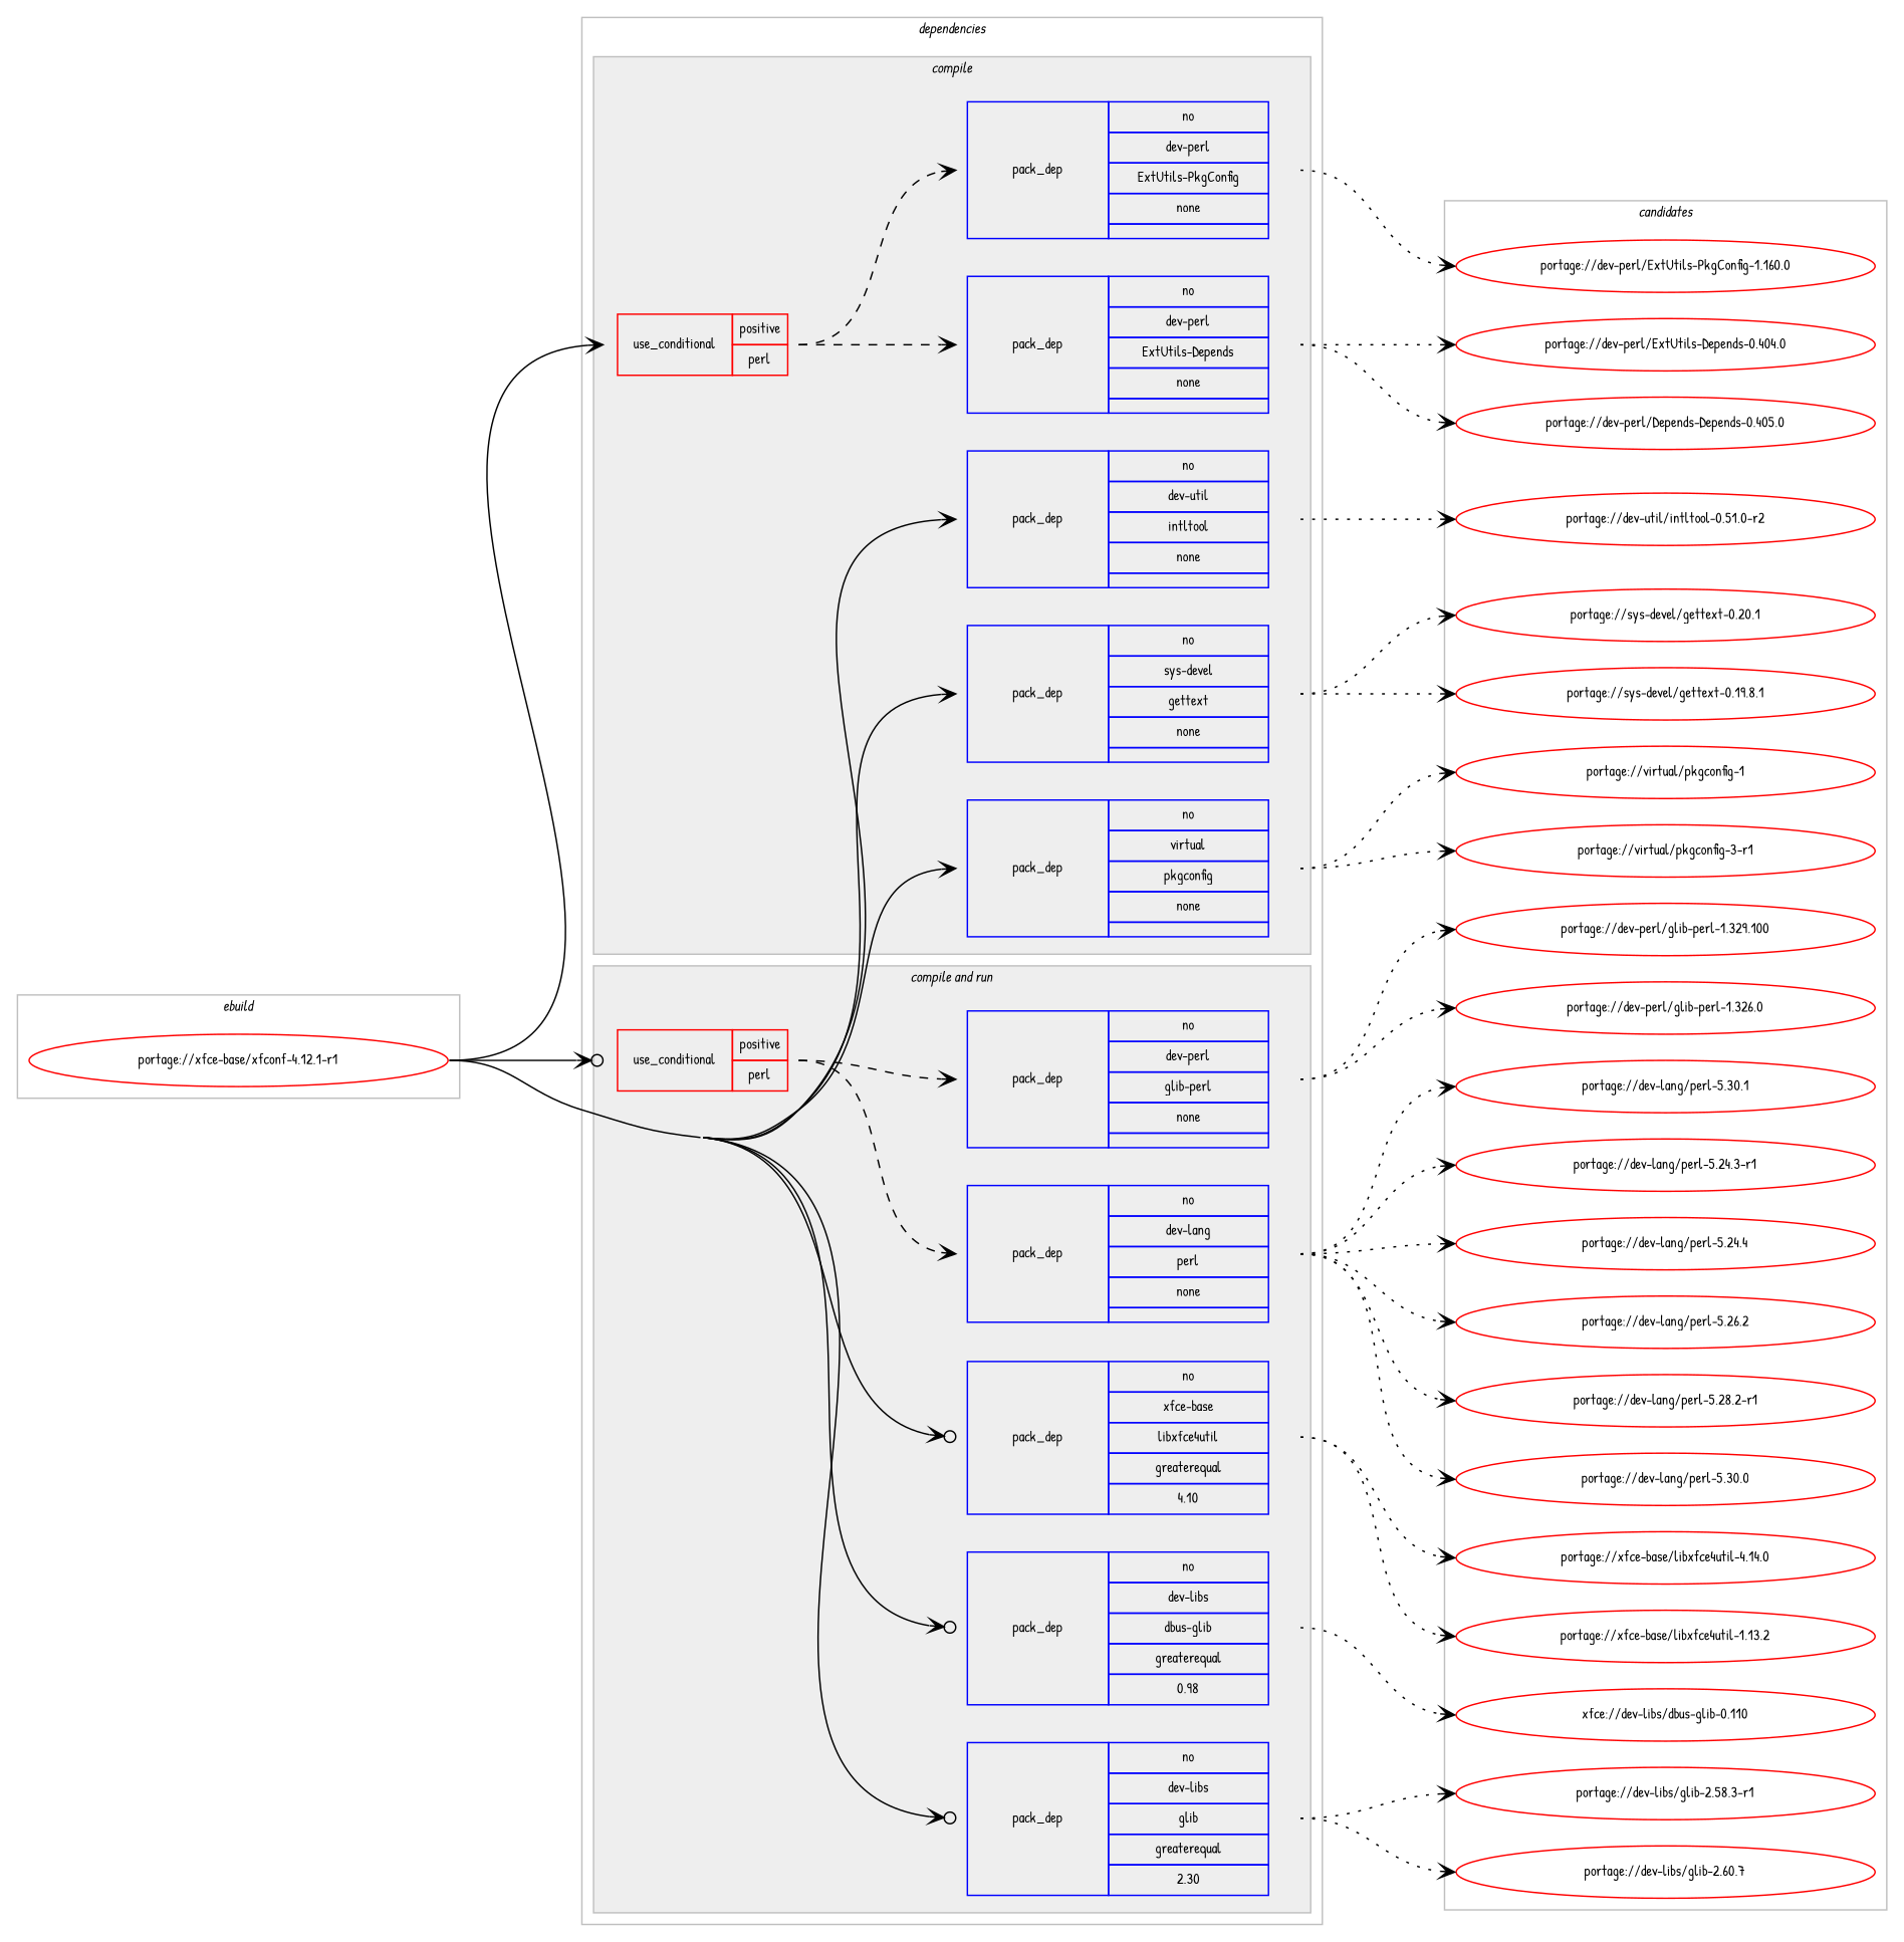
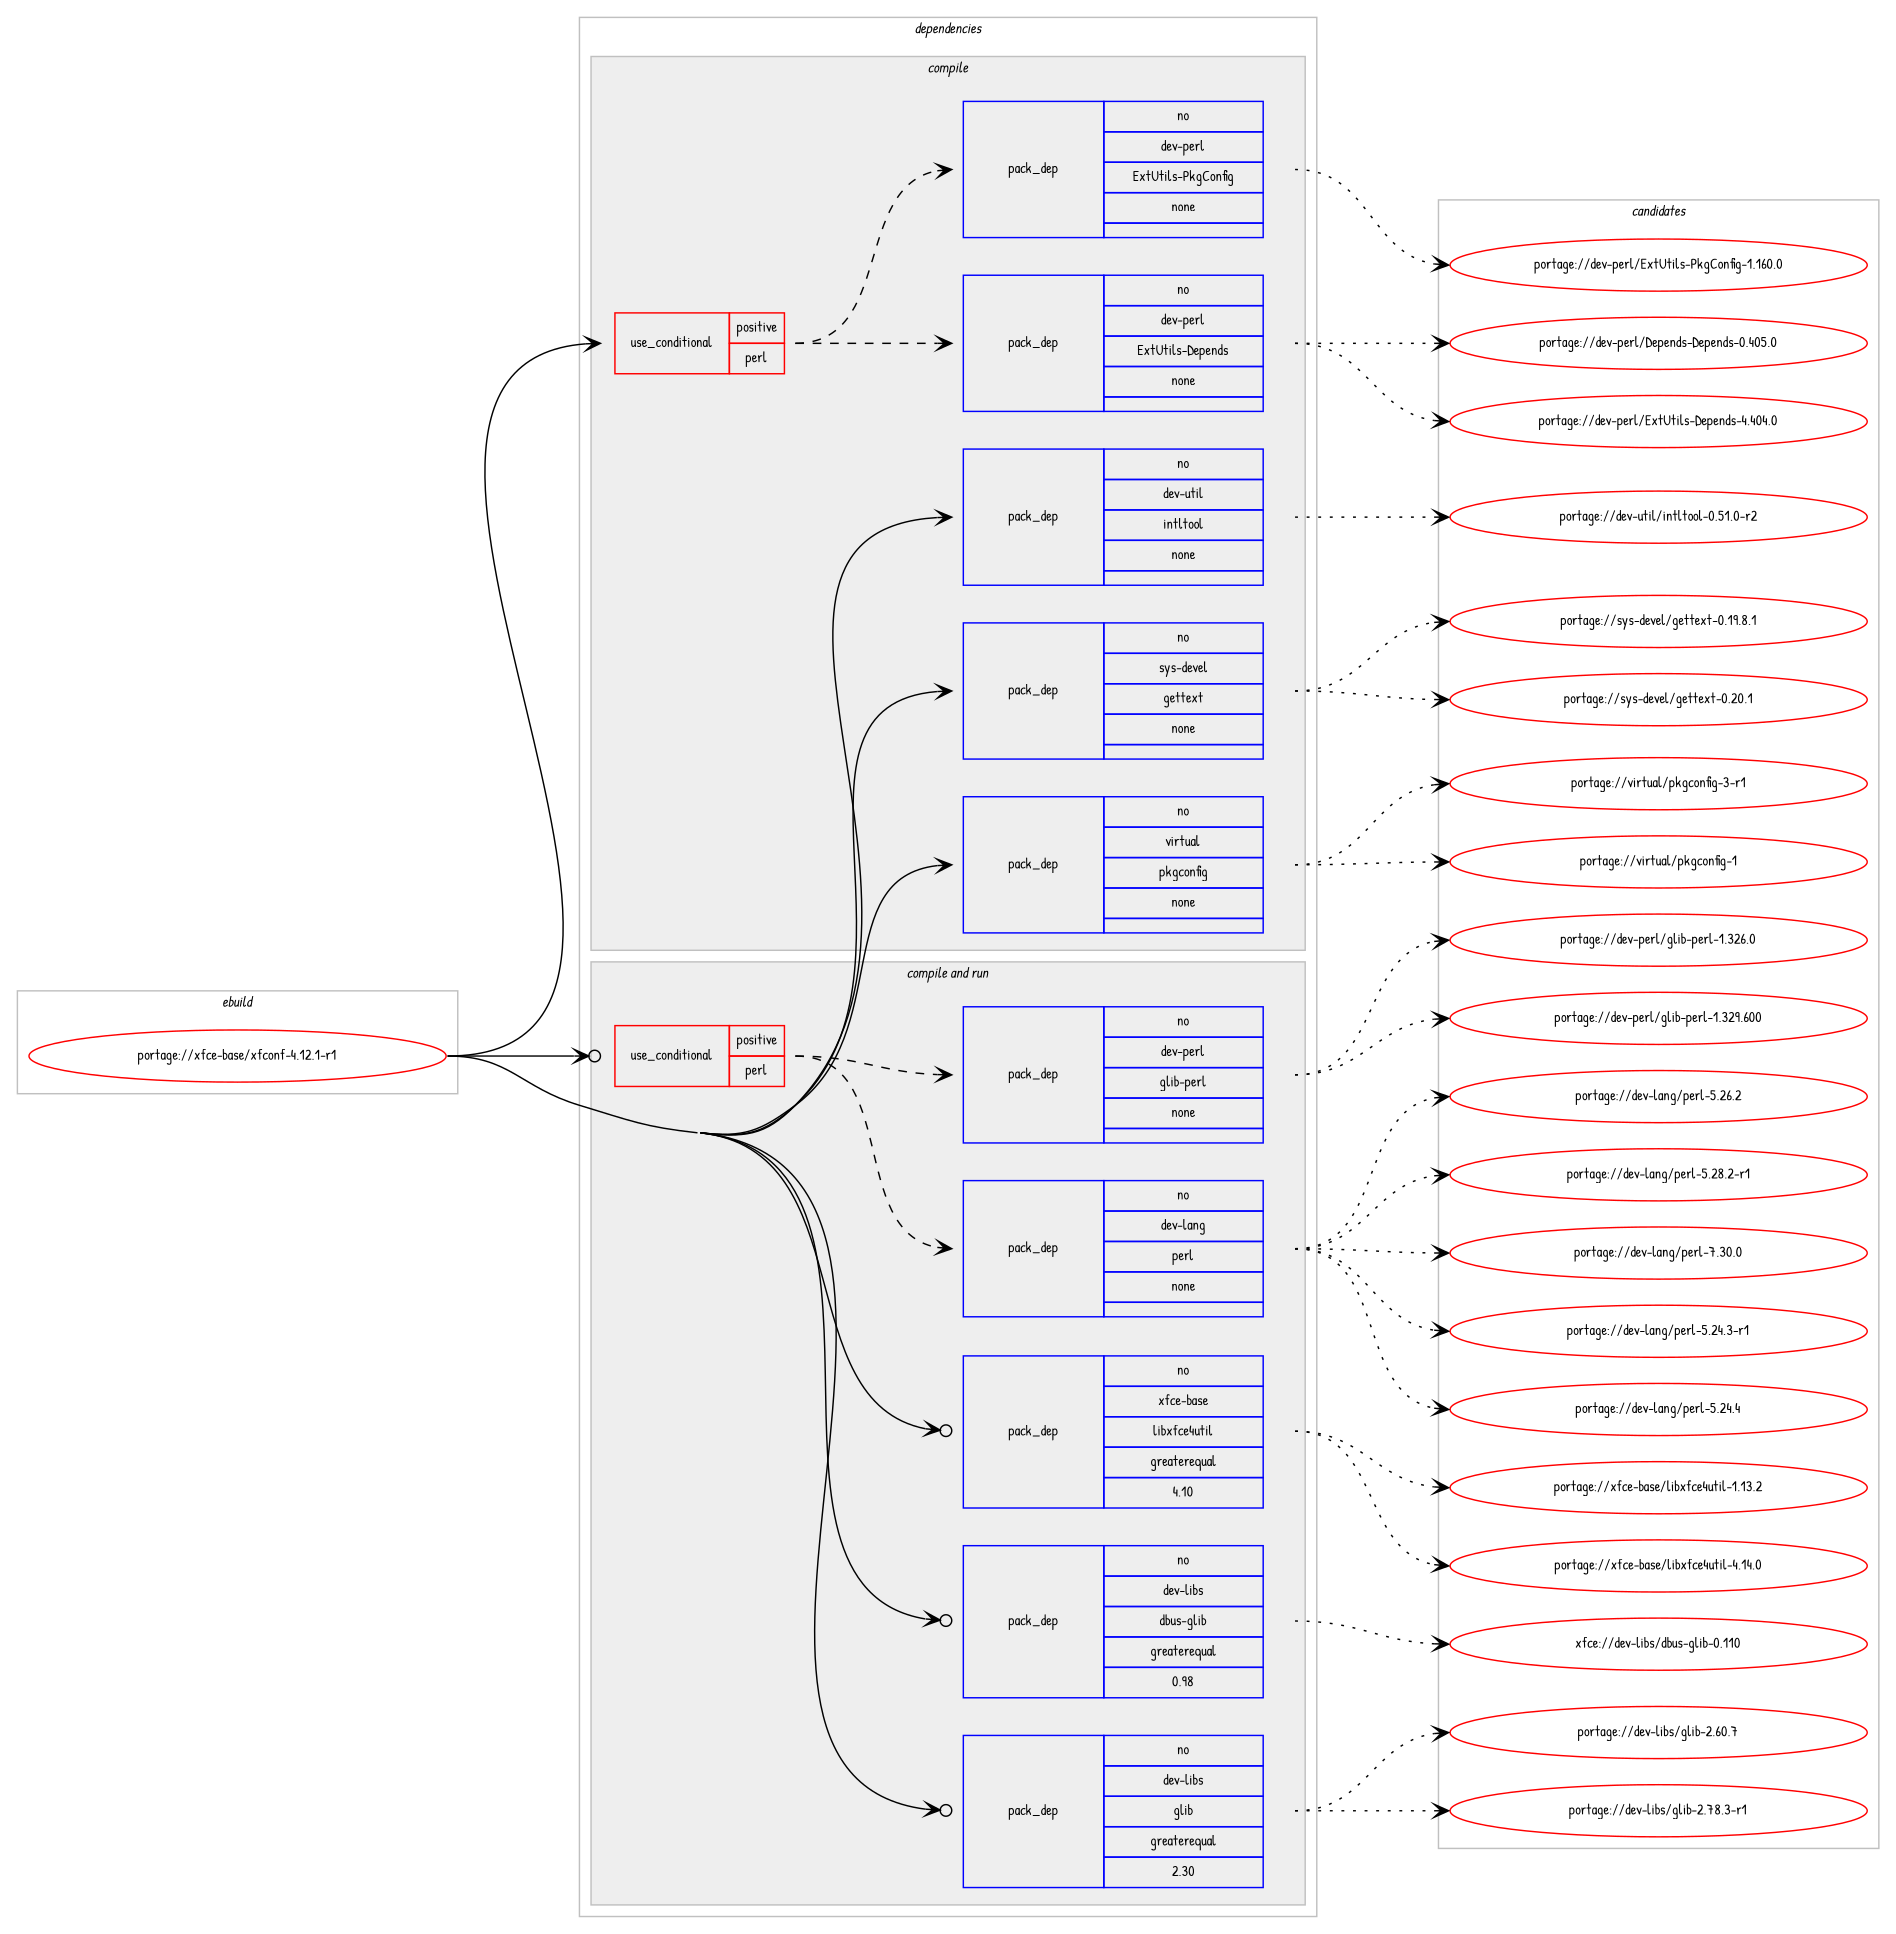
  digraph {
    compound=true
    concentrate=true
    fontname="Patrick Hand"
    fontsize=10
    newrank=true
    rankdir=LR
    ranksep=1.5
    node [color=red fontname="Patrick Hand" fontsize=10]
    edge [arrowhead=vee fontname="Patrick Hand" headport=w style=dotted tailport=e weight=100]
    n1 [label="portage://xfce-base/xfconf-4.12.1-r1" width=4]
    n2 [color=blue label=<<TABLE BORDER="0" CELLBORDER="1" CELLSPACING="0" CELLPADDING="4" WIDTH="220"><TR><TD ROWSPAN="6" CELLPADDING="30">pack_dep</TD></TR><TR><TD WIDTH="110">no</TD></TR><TR><TD>dev-perl</TD></TR><TR><TD>ExtUtils-Depends</TD></TR><TR><TD>none</TD></TR><TR><TD></TD></TR></TABLE>> shape=none]
    n3 [color=blue label=<<TABLE BORDER="0" CELLBORDER="1" CELLSPACING="0" CELLPADDING="4" WIDTH="220"><TR><TD ROWSPAN="6" CELLPADDING="30">pack_dep</TD></TR><TR><TD WIDTH="110">no</TD></TR><TR><TD>dev-perl</TD></TR><TR><TD>ExtUtils-PkgConfig</TD></TR><TR><TD>none</TD></TR><TR><TD></TD></TR></TABLE>> shape=none]
    n4 [label=<<TABLE BORDER="0" CELLBORDER="1" CELLSPACING="0" CELLPADDING="4"><TR><TD ROWSPAN="3" CELLPADDING="10">use_conditional</TD></TR><TR><TD>positive</TD></TR><TR><TD>perl</TD></TR></TABLE>> shape=none]
    n5 [color=blue label=<<TABLE BORDER="0" CELLBORDER="1" CELLSPACING="0" CELLPADDING="4" WIDTH="220"><TR><TD ROWSPAN="6" CELLPADDING="30">pack_dep</TD></TR><TR><TD WIDTH="110">no</TD></TR><TR><TD>dev-util</TD></TR><TR><TD>intltool</TD></TR><TR><TD>none</TD></TR><TR><TD></TD></TR></TABLE>> shape=none]
    n6 [color=blue label=<<TABLE BORDER="0" CELLBORDER="1" CELLSPACING="0" CELLPADDING="4" WIDTH="220"><TR><TD ROWSPAN="6" CELLPADDING="30">pack_dep</TD></TR><TR><TD WIDTH="110">no</TD></TR><TR><TD>sys-devel</TD></TR><TR><TD>gettext</TD></TR><TR><TD>none</TD></TR><TR><TD></TD></TR></TABLE>> shape=none]
    n7 [color=blue label=<<TABLE BORDER="0" CELLBORDER="1" CELLSPACING="0" CELLPADDING="4" WIDTH="220"><TR><TD ROWSPAN="6" CELLPADDING="30">pack_dep</TD></TR><TR><TD WIDTH="110">no</TD></TR><TR><TD>virtual</TD></TR><TR><TD>pkgconfig</TD></TR><TR><TD>none</TD></TR><TR><TD></TD></TR></TABLE>> shape=none]
    n8 [color=blue label=<<TABLE BORDER="0" CELLBORDER="1" CELLSPACING="0" CELLPADDING="4" WIDTH="220"><TR><TD ROWSPAN="6" CELLPADDING="30">pack_dep</TD></TR><TR><TD WIDTH="110">no</TD></TR><TR><TD>dev-lang</TD></TR><TR><TD>perl</TD></TR><TR><TD>none</TD></TR><TR><TD></TD></TR></TABLE>> shape=none]
    n9 [color=blue label=<<TABLE BORDER="0" CELLBORDER="1" CELLSPACING="0" CELLPADDING="4" WIDTH="220"><TR><TD ROWSPAN="6" CELLPADDING="30">pack_dep</TD></TR><TR><TD WIDTH="110">no</TD></TR><TR><TD>dev-perl</TD></TR><TR><TD>glib-perl</TD></TR><TR><TD>none</TD></TR><TR><TD></TD></TR></TABLE>> shape=none]
    n10 [label=<<TABLE BORDER="0" CELLBORDER="1" CELLSPACING="0" CELLPADDING="4"><TR><TD ROWSPAN="3" CELLPADDING="10">use_conditional</TD></TR><TR><TD>positive</TD></TR><TR><TD>perl</TD></TR></TABLE>> shape=none]
    n11 [color=blue label=<<TABLE BORDER="0" CELLBORDER="1" CELLSPACING="0" CELLPADDING="4" WIDTH="220"><TR><TD ROWSPAN="6" CELLPADDING="30">pack_dep</TD></TR><TR><TD WIDTH="110">no</TD></TR><TR><TD>dev-libs</TD></TR><TR><TD>dbus-glib</TD></TR><TR><TD>greaterequal</TD></TR><TR><TD>0.98</TD></TR></TABLE>> shape=none]
    n12 [color=blue label=<<TABLE BORDER="0" CELLBORDER="1" CELLSPACING="0" CELLPADDING="4" WIDTH="220"><TR><TD ROWSPAN="6" CELLPADDING="30">pack_dep</TD></TR><TR><TD WIDTH="110">no</TD></TR><TR><TD>dev-libs</TD></TR><TR><TD>glib</TD></TR><TR><TD>greaterequal</TD></TR><TR><TD>2.30</TD></TR></TABLE>> shape=none]
    n13 [color=blue label=<<TABLE BORDER="0" CELLBORDER="1" CELLSPACING="0" CELLPADDING="4" WIDTH="220"><TR><TD ROWSPAN="6" CELLPADDING="30">pack_dep</TD></TR><TR><TD WIDTH="110">no</TD></TR><TR><TD>xfce-base</TD></TR><TR><TD>libxfce4util</TD></TR><TR><TD>greaterequal</TD></TR><TR><TD>4.10</TD></TR></TABLE>> shape=none]
-   n14 [label="portage://dev-perl/ExtUtils-Depends-0.404.0" width=4]
+   n14 [label="portage://dev-perl/ExtUtils-Depends-4.404.0" width=4]
    n15 [label="portage://dev-perl/Depends-Depends-0.405.0" width=4]
    n16 [label="portage://dev-perl/ExtUtils-PkgConfig-1.160.0" width=4]
    n17 [label="portage://dev-util/intltool-0.51.0-r2" width=4]
    n18 [label="portage://sys-devel/gettext-0.19.8.1" width=4]
    n19 [label="portage://sys-devel/gettext-0.20.1" width=4]
    n20 [label="portage://virtual/pkgconfig-3-r1" width=4]
    n21 [label="portage://virtual/pkgconfig-1" width=4]
    n22 [label="portage://dev-lang/perl-5.24.3-r1" width=4]
    n23 [label="portage://dev-lang/perl-5.24.4" width=4]
    n24 [label="portage://dev-lang/perl-5.26.2" width=4]
    n25 [label="portage://dev-lang/perl-5.28.2-r1" width=4]
-   n26 [label="portage://dev-lang/perl-5.30.0" width=4]
-   n27 [label="portage://dev-lang/perl-5.30.1" width=4]
+   n26 [label="portage://dev-lang/perl-7.30.0" width=4]
    n28 [label="portage://dev-perl/glib-perl-1.326.0" width=4]
-   n29 [label="portage://dev-perl/glib-perl-1.329.100" width=4]
+   n29 [label="portage://dev-perl/glib-perl-1.329.600" width=4]
    n30 [label="xfce://dev-libs/dbus-glib-0.110" width=4]
-   n31 [label="portage://dev-libs/glib-2.58.3-r1" width=4]
+   n31 [label="portage://dev-libs/glib-2.78.3-r1" width=4]
    n32 [label="portage://dev-libs/glib-2.60.7" width=4]
    n33 [label="portage://xfce-base/libxfce4util-1.13.2" width=4]
    n34 [label="portage://xfce-base/libxfce4util-4.14.0" width=4]
    subgraph cluster_1 {
      color=gray
      label=<<i>ebuild</i>>
      rank=same
      n1
    }
    subgraph cluster_2 {
      color=gray
      label=<<i>dependencies</i>>
      subgraph cluster_3 {
        color=gray
        fillcolor="#eeeeee"
        label=<<i>compile</i>>
        style=filled
        subgraph sub_4 {
          color=gray
          fillcolor="#eeeeee"
          label=<<i>compile</i>>
          style=filled
          n4
          subgraph sub_5 {
            color=gray
            fillcolor="#eeeeee"
            label=<<i>compile</i>>
            style=filled
            n2
          }
          subgraph sub_6 {
            color=gray
            fillcolor="#eeeeee"
            label=<<i>compile</i>>
            style=filled
            n3
          }
        }
        subgraph sub_7 {
          color=gray
          fillcolor="#eeeeee"
          label=<<i>compile</i>>
          style=filled
          n5
        }
        subgraph sub_8 {
          color=gray
          fillcolor="#eeeeee"
          label=<<i>compile</i>>
          style=filled
          n6
        }
        subgraph sub_9 {
          color=gray
          fillcolor="#eeeeee"
          label=<<i>compile</i>>
          style=filled
          n7
        }
      }
      subgraph cluster_10 {
        color=gray
        fillcolor="#eeeeee"
        label=<<i>compile and run</i>>
        style=filled
        subgraph sub_11 {
          color=gray
          fillcolor="#eeeeee"
          label=<<i>compile and run</i>>
          style=filled
          n10
          subgraph sub_12 {
            color=gray
            fillcolor="#eeeeee"
            label=<<i>compile and run</i>>
            style=filled
            n8
          }
          subgraph sub_13 {
            color=gray
            fillcolor="#eeeeee"
            label=<<i>compile and run</i>>
            style=filled
            n9
          }
        }
        subgraph sub_14 {
          color=gray
          fillcolor="#eeeeee"
          label=<<i>compile and run</i>>
          style=filled
          n11
        }
        subgraph sub_15 {
          color=gray
          fillcolor="#eeeeee"
          label=<<i>compile and run</i>>
          style=filled
          n12
        }
        subgraph sub_16 {
          color=gray
          fillcolor="#eeeeee"
          label=<<i>compile and run</i>>
          style=filled
          n13
        }
      }
      subgraph cluster_17 {
        color=gray
        fillcolor="#eeeeee"
        label=<<i>run</i>>
        style=filled
      }
    }
    subgraph cluster_18 {
      color=gray
      label=<<i>candidates</i>>
      rank=same
      subgraph sub_19 {
        color=black
        label=<<i>candidates</i>>
        nodesep=1
        rank=same
        n14
        n15
      }
      subgraph sub_20 {
        color=black
        label=<<i>candidates</i>>
        nodesep=1
        rank=same
        n16
      }
      subgraph sub_21 {
        color=black
        label=<<i>candidates</i>>
        nodesep=1
        rank=same
        n17
      }
      subgraph sub_22 {
        color=black
        label=<<i>candidates</i>>
        nodesep=1
        rank=same
        n18
        n19
      }
      subgraph sub_23 {
        color=black
        label=<<i>candidates</i>>
        nodesep=1
        rank=same
        n20
        n21
      }
      subgraph sub_24 {
        color=black
        label=<<i>candidates</i>>
        nodesep=1
        rank=same
        n22
        n23
        n24
        n25
        n26
-       n27
      }
      subgraph sub_25 {
        color=black
        label=<<i>candidates</i>>
        nodesep=1
        rank=same
        n28
        n29
      }
      subgraph sub_26 {
        color=black
        label=<<i>candidates</i>>
        nodesep=1
        rank=same
        n30
      }
      subgraph sub_27 {
        color=black
        label=<<i>candidates</i>>
        nodesep=1
        rank=same
        n31
        n32
      }
      subgraph sub_28 {
        color=black
        label=<<i>candidates</i>>
        nodesep=1
        rank=same
        n33
        n34
      }
    }
    n1 -> n4 [style=solid weight=20]
    n1 -> n5 [style=solid weight=20]
    n1 -> n6 [style=solid weight=20]
    n1 -> n7 [style=solid weight=20]
    n1 -> n10 [arrowhead=odotvee style=solid weight=20]
    n1 -> n11 [arrowhead=odotvee style=solid weight=20]
    n1 -> n12 [arrowhead=odotvee style=solid weight=20]
    n1 -> n13 [arrowhead=odotvee style=solid weight=20]
    n2 -> n14
    n2 -> n15
    n3 -> n16
    n4 -> n2 [style=dashed weight=20]
    n4 -> n3 [style=dashed weight=20]
    n5 -> n17
    n6 -> n18
    n6 -> n19
    n7 -> n20
    n7 -> n21
    n8 -> n22
    n8 -> n23
    n8 -> n24
    n8 -> n25
    n8 -> n26
-   n8 -> n27
    n9 -> n28
    n9 -> n29
    n10 -> n8 [style=dashed weight=20]
    n10 -> n9 [style=dashed weight=20]
    n11 -> n30
    n12 -> n31
    n12 -> n32
    n13 -> n33
    n13 -> n34
  }
